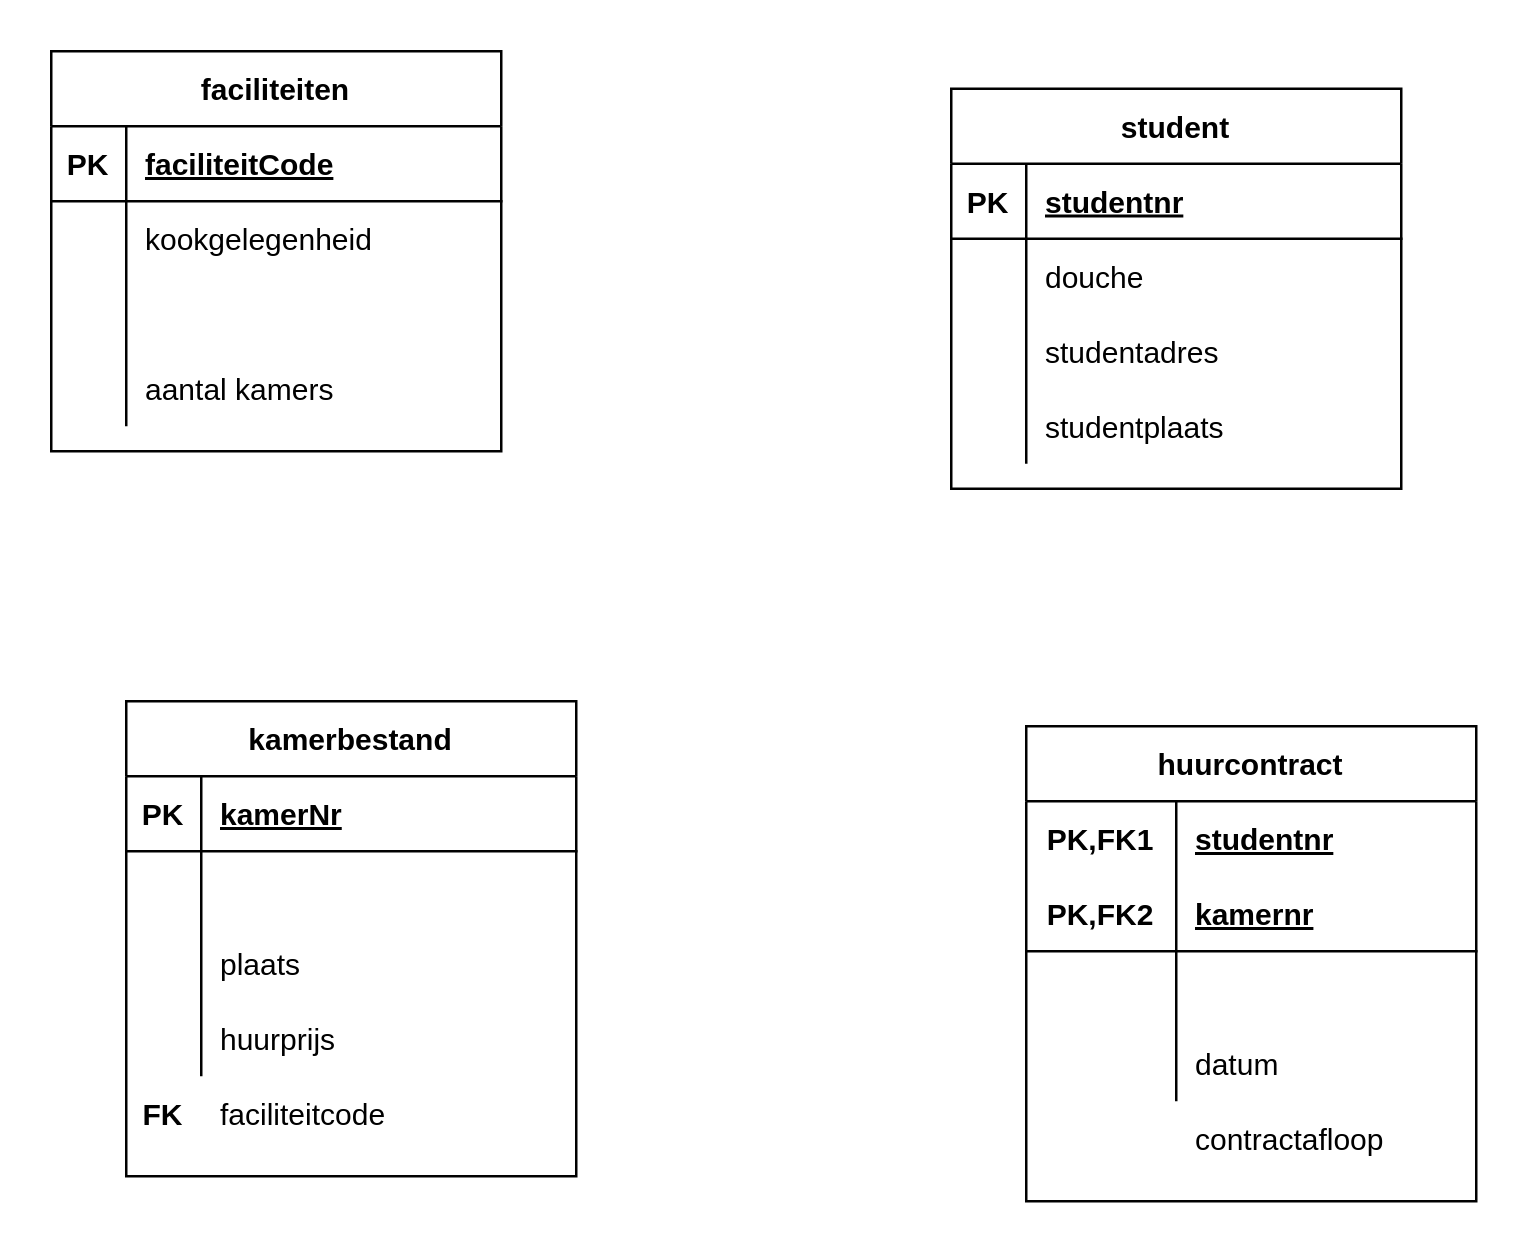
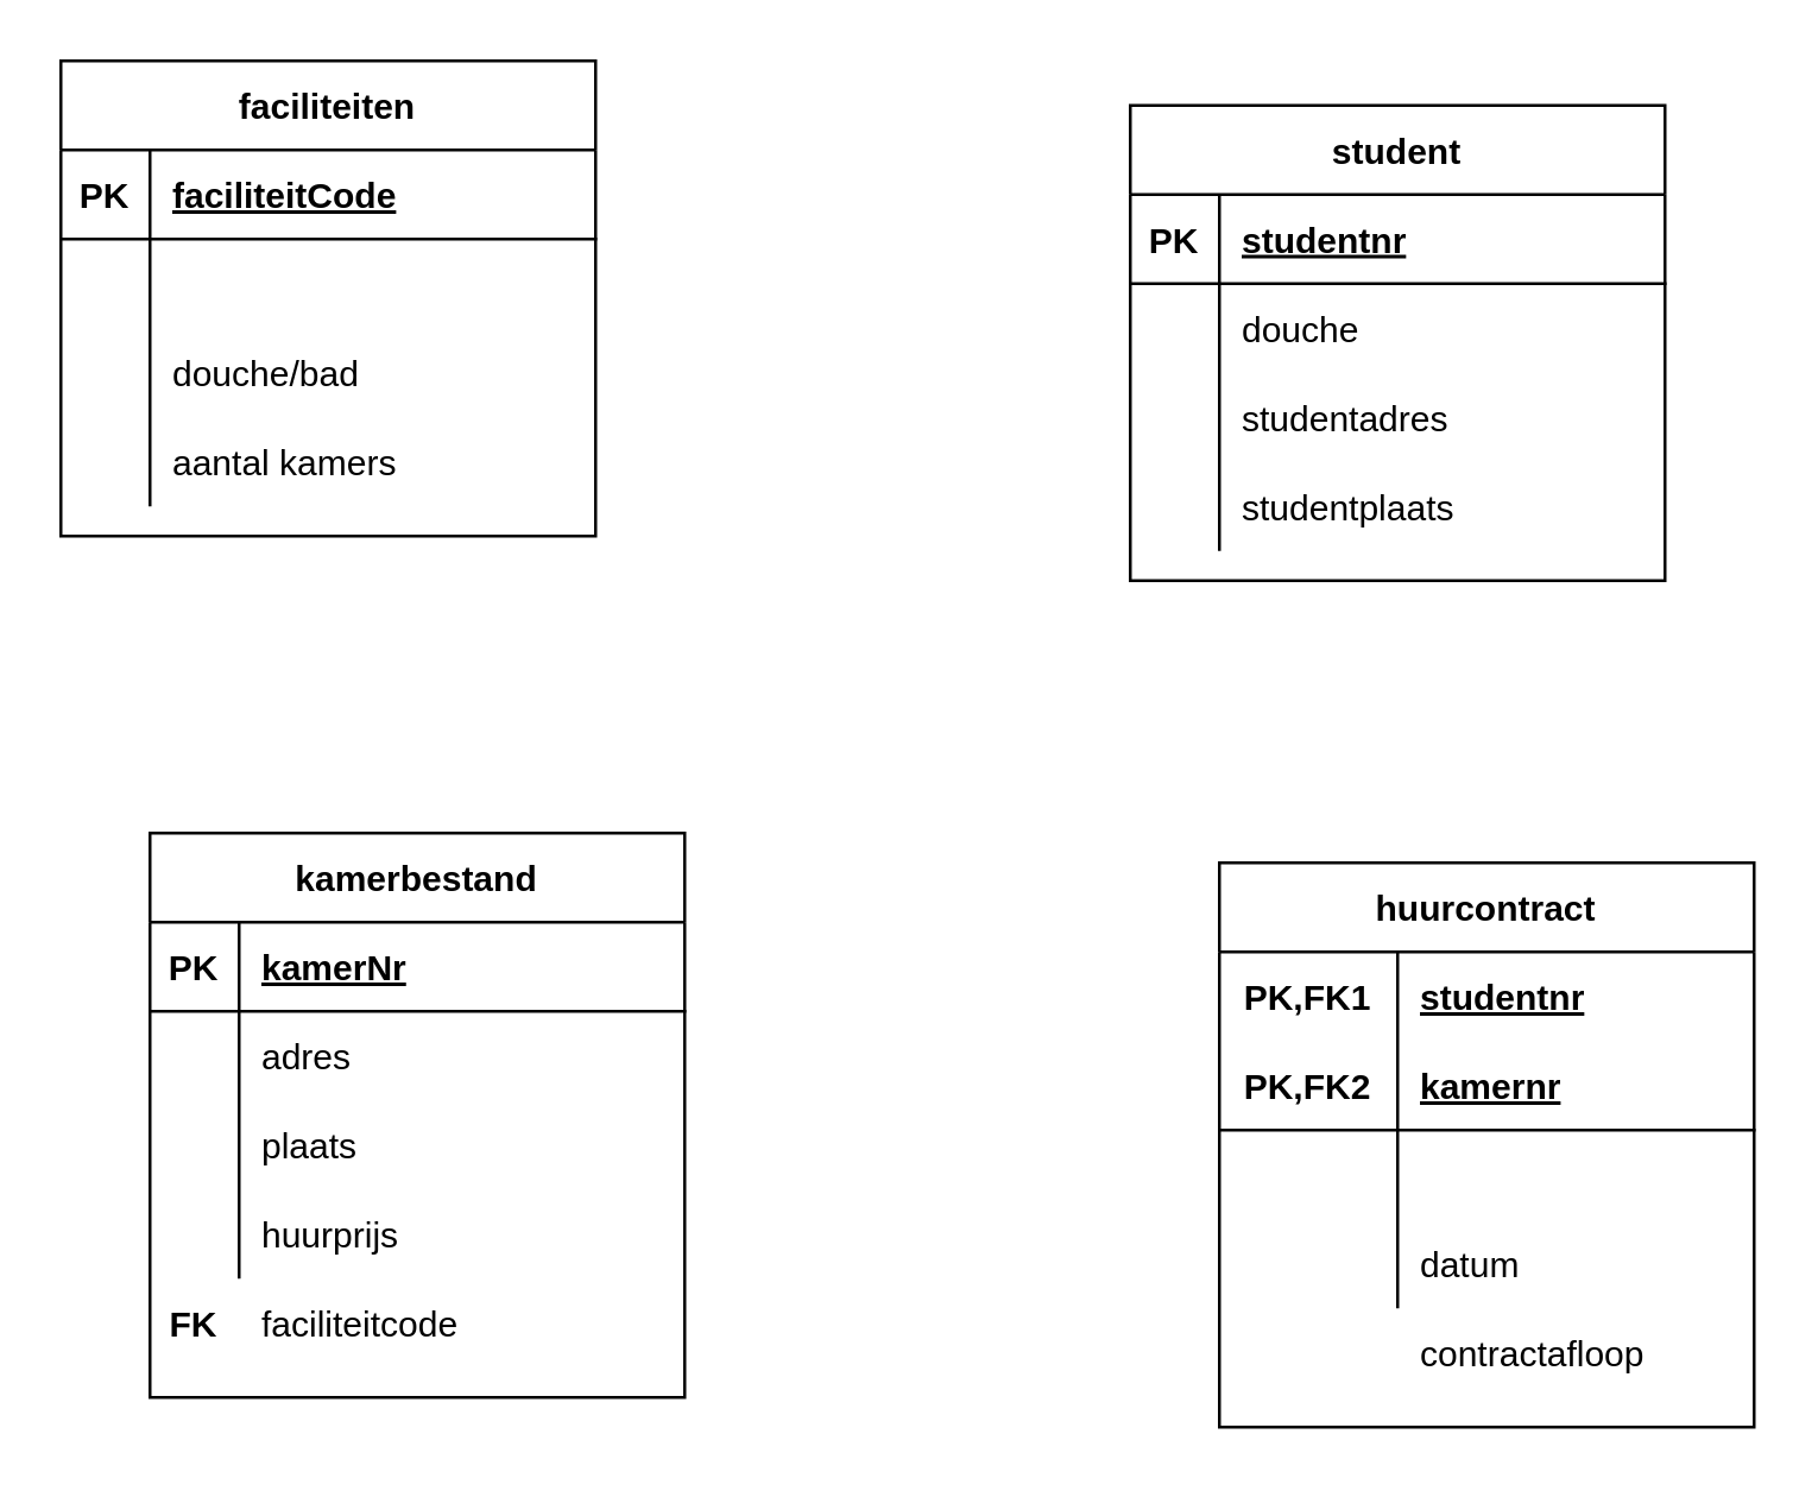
  <mxCell id="0" />
  <mxCell id="1" parent="0" />
  <mxCell id="2" value="faciliteiten" style="shape=table;startSize=30;container=1;collapsible=1;childLayout=tableLayout;fixedRows=1;rowLines=0;fontStyle=1;align=center;resizeLast=1;" parent="1" vertex="1"><mxGeometry x="20" y="20" width="180" height="160" as="geometry" /></mxCell>
  <mxCell id="3" value="" style="shape=partialRectangle;collapsible=0;dropTarget=0;pointerEvents=0;fillColor=none;top=0;left=0;bottom=1;right=0;points=[[0,0.5],[1,0.5]];portConstraint=eastwest;" parent="2" vertex="1"><mxGeometry y="30" width="180" height="30" as="geometry" /></mxCell>
  <mxCell id="4" value="PK" style="shape=partialRectangle;connectable=0;fillColor=none;top=0;left=0;bottom=0;right=0;fontStyle=1;overflow=hidden;" parent="3" vertex="1"><mxGeometry width="30" height="30" as="geometry" /></mxCell>
  <mxCell id="5" value="faciliteitCode" style="shape=partialRectangle;connectable=0;fillColor=none;top=0;left=0;bottom=0;right=0;align=left;spacingLeft=6;fontStyle=5;overflow=hidden;" parent="3" vertex="1"><mxGeometry x="30" width="150" height="30" as="geometry" /></mxCell>
  <mxCell id="6" value="" style="shape=partialRectangle;collapsible=0;dropTarget=0;pointerEvents=0;fillColor=none;top=0;left=0;bottom=0;right=0;points=[[0,0.5],[1,0.5]];portConstraint=eastwest;" parent="2" vertex="1"><mxGeometry y="60" width="180" height="30" as="geometry" /></mxCell>
  <mxCell id="7" value="" style="shape=partialRectangle;connectable=0;fillColor=none;top=0;left=0;bottom=0;right=0;editable=1;overflow=hidden;" parent="6" vertex="1"><mxGeometry width="30" height="30" as="geometry" /></mxCell>
- <mxCell id="8" value="kookgelegenheid" style="shape=partialRectangle;connectable=0;fillColor=none;top=0;left=0;bottom=0;right=0;align=left;spacingLeft=6;overflow=hidden;" parent="6" vertex="1"><mxGeometry x="30" width="150" height="30" as="geometry" /></mxCell>
  <mxCell id="9" value="" style="shape=partialRectangle;collapsible=0;dropTarget=0;pointerEvents=0;fillColor=none;top=0;left=0;bottom=0;right=0;points=[[0,0.5],[1,0.5]];portConstraint=eastwest;" parent="2" vertex="1"><mxGeometry y="90" width="180" height="30" as="geometry" /></mxCell>
  <mxCell id="10" value="" style="shape=partialRectangle;connectable=0;fillColor=none;top=0;left=0;bottom=0;right=0;editable=1;overflow=hidden;" parent="9" vertex="1"><mxGeometry width="30" height="30" as="geometry" /></mxCell>
+ <mxCell id="11" value="douche/bad" style="shape=partialRectangle;connectable=0;fillColor=none;top=0;left=0;bottom=0;right=0;align=left;spacingLeft=6;overflow=hidden;" parent="9" vertex="1"><mxGeometry x="30" width="150" height="30" as="geometry" /></mxCell>
  <mxCell id="12" value="" style="shape=partialRectangle;collapsible=0;dropTarget=0;pointerEvents=0;fillColor=none;top=0;left=0;bottom=0;right=0;points=[[0,0.5],[1,0.5]];portConstraint=eastwest;" parent="2" vertex="1"><mxGeometry y="120" width="180" height="30" as="geometry" /></mxCell>
  <mxCell id="13" value="" style="shape=partialRectangle;connectable=0;fillColor=none;top=0;left=0;bottom=0;right=0;editable=1;overflow=hidden;" parent="12" vertex="1"><mxGeometry width="30" height="30" as="geometry" /></mxCell>
  <mxCell id="14" value="aantal kamers" style="shape=partialRectangle;connectable=0;fillColor=none;top=0;left=0;bottom=0;right=0;align=left;spacingLeft=6;overflow=hidden;" parent="12" vertex="1"><mxGeometry x="30" width="150" height="30" as="geometry" /></mxCell>
  <mxCell id="15" value="student" style="shape=table;startSize=30;container=1;collapsible=1;childLayout=tableLayout;fixedRows=1;rowLines=0;fontStyle=1;align=center;resizeLast=1;" parent="1" vertex="1"><mxGeometry x="380" y="35" width="180" height="160" as="geometry" /></mxCell>
  <mxCell id="16" value="" style="shape=partialRectangle;collapsible=0;dropTarget=0;pointerEvents=0;fillColor=none;top=0;left=0;bottom=1;right=0;points=[[0,0.5],[1,0.5]];portConstraint=eastwest;" parent="15" vertex="1"><mxGeometry y="30" width="180" height="30" as="geometry" /></mxCell>
  <mxCell id="17" value="PK" style="shape=partialRectangle;connectable=0;fillColor=none;top=0;left=0;bottom=0;right=0;fontStyle=1;overflow=hidden;" parent="16" vertex="1"><mxGeometry width="30" height="30" as="geometry" /></mxCell>
  <mxCell id="18" value="studentnr" style="shape=partialRectangle;connectable=0;fillColor=none;top=0;left=0;bottom=0;right=0;align=left;spacingLeft=6;fontStyle=5;overflow=hidden;" parent="16" vertex="1"><mxGeometry x="30" width="150" height="30" as="geometry" /></mxCell>
  <mxCell id="19" value="" style="shape=partialRectangle;collapsible=0;dropTarget=0;pointerEvents=0;fillColor=none;top=0;left=0;bottom=0;right=0;points=[[0,0.5],[1,0.5]];portConstraint=eastwest;" parent="15" vertex="1"><mxGeometry y="60" width="180" height="30" as="geometry" /></mxCell>
  <mxCell id="20" value="" style="shape=partialRectangle;connectable=0;fillColor=none;top=0;left=0;bottom=0;right=0;editable=1;overflow=hidden;" parent="19" vertex="1"><mxGeometry width="30" height="30" as="geometry" /></mxCell>
  <mxCell id="21" value="douche" style="shape=partialRectangle;connectable=0;fillColor=none;top=0;left=0;bottom=0;right=0;align=left;spacingLeft=6;overflow=hidden;" parent="19" vertex="1"><mxGeometry x="30" width="150" height="30" as="geometry" /></mxCell>
  <mxCell id="22" value="" style="shape=partialRectangle;collapsible=0;dropTarget=0;pointerEvents=0;fillColor=none;top=0;left=0;bottom=0;right=0;points=[[0,0.5],[1,0.5]];portConstraint=eastwest;" parent="15" vertex="1"><mxGeometry y="90" width="180" height="30" as="geometry" /></mxCell>
  <mxCell id="23" value="" style="shape=partialRectangle;connectable=0;fillColor=none;top=0;left=0;bottom=0;right=0;editable=1;overflow=hidden;" parent="22" vertex="1"><mxGeometry width="30" height="30" as="geometry" /></mxCell>
  <mxCell id="24" value="studentadres" style="shape=partialRectangle;connectable=0;fillColor=none;top=0;left=0;bottom=0;right=0;align=left;spacingLeft=6;overflow=hidden;" parent="22" vertex="1"><mxGeometry x="30" width="150" height="30" as="geometry" /></mxCell>
  <mxCell id="25" value="" style="shape=partialRectangle;collapsible=0;dropTarget=0;pointerEvents=0;fillColor=none;top=0;left=0;bottom=0;right=0;points=[[0,0.5],[1,0.5]];portConstraint=eastwest;" parent="15" vertex="1"><mxGeometry y="120" width="180" height="30" as="geometry" /></mxCell>
  <mxCell id="26" value="" style="shape=partialRectangle;connectable=0;fillColor=none;top=0;left=0;bottom=0;right=0;editable=1;overflow=hidden;" parent="25" vertex="1"><mxGeometry width="30" height="30" as="geometry" /></mxCell>
  <mxCell id="27" value="studentplaats" style="shape=partialRectangle;connectable=0;fillColor=none;top=0;left=0;bottom=0;right=0;align=left;spacingLeft=6;overflow=hidden;" parent="25" vertex="1"><mxGeometry x="30" width="150" height="30" as="geometry" /></mxCell>
  <mxCell id="28" value="kamerbestand" style="shape=table;startSize=30;container=1;collapsible=1;childLayout=tableLayout;fixedRows=1;rowLines=0;fontStyle=1;align=center;resizeLast=1;" vertex="1" parent="1"><mxGeometry x="50" y="280" width="180" height="190" as="geometry" /></mxCell>
  <mxCell id="29" value="" style="shape=partialRectangle;collapsible=0;dropTarget=0;pointerEvents=0;fillColor=none;top=0;left=0;bottom=1;right=0;points=[[0,0.5],[1,0.5]];portConstraint=eastwest;" vertex="1" parent="28"><mxGeometry y="30" width="180" height="30" as="geometry" /></mxCell>
  <mxCell id="30" value="PK" style="shape=partialRectangle;connectable=0;fillColor=none;top=0;left=0;bottom=0;right=0;fontStyle=1;overflow=hidden;" vertex="1" parent="29"><mxGeometry width="30" height="30" as="geometry" /></mxCell>
  <mxCell id="31" value="kamerNr" style="shape=partialRectangle;connectable=0;fillColor=none;top=0;left=0;bottom=0;right=0;align=left;spacingLeft=6;fontStyle=5;overflow=hidden;" vertex="1" parent="29"><mxGeometry x="30" width="150" height="30" as="geometry" /></mxCell>
  <mxCell id="32" value="" style="shape=partialRectangle;collapsible=0;dropTarget=0;pointerEvents=0;fillColor=none;top=0;left=0;bottom=0;right=0;points=[[0,0.5],[1,0.5]];portConstraint=eastwest;" vertex="1" parent="28"><mxGeometry y="60" width="180" height="30" as="geometry" /></mxCell>
  <mxCell id="33" value="" style="shape=partialRectangle;connectable=0;fillColor=none;top=0;left=0;bottom=0;right=0;editable=1;overflow=hidden;" vertex="1" parent="32"><mxGeometry width="30" height="30" as="geometry" /></mxCell>
+ <mxCell id="34" value="adres" style="shape=partialRectangle;connectable=0;fillColor=none;top=0;left=0;bottom=0;right=0;align=left;spacingLeft=6;overflow=hidden;" vertex="1" parent="32"><mxGeometry x="30" width="150" height="30" as="geometry" /></mxCell>
  <mxCell id="35" value="" style="shape=partialRectangle;collapsible=0;dropTarget=0;pointerEvents=0;fillColor=none;top=0;left=0;bottom=0;right=0;points=[[0,0.5],[1,0.5]];portConstraint=eastwest;" vertex="1" parent="28"><mxGeometry y="90" width="180" height="30" as="geometry" /></mxCell>
  <mxCell id="36" value="" style="shape=partialRectangle;connectable=0;fillColor=none;top=0;left=0;bottom=0;right=0;editable=1;overflow=hidden;" vertex="1" parent="35"><mxGeometry width="30" height="30" as="geometry" /></mxCell>
  <mxCell id="37" value="plaats" style="shape=partialRectangle;connectable=0;fillColor=none;top=0;left=0;bottom=0;right=0;align=left;spacingLeft=6;overflow=hidden;" vertex="1" parent="35"><mxGeometry x="30" width="150" height="30" as="geometry" /></mxCell>
  <mxCell id="38" value="" style="shape=partialRectangle;collapsible=0;dropTarget=0;pointerEvents=0;fillColor=none;top=0;left=0;bottom=0;right=0;points=[[0,0.5],[1,0.5]];portConstraint=eastwest;" vertex="1" parent="28"><mxGeometry y="120" width="180" height="30" as="geometry" /></mxCell>
  <mxCell id="39" value="" style="shape=partialRectangle;connectable=0;fillColor=none;top=0;left=0;bottom=0;right=0;editable=1;overflow=hidden;" vertex="1" parent="38"><mxGeometry width="30" height="30" as="geometry" /></mxCell>
  <mxCell id="40" value="huurprijs" style="shape=partialRectangle;connectable=0;fillColor=none;top=0;left=0;bottom=0;right=0;align=left;spacingLeft=6;overflow=hidden;" vertex="1" parent="38"><mxGeometry x="30" width="150" height="30" as="geometry" /></mxCell>
  <mxCell id="41" value="faciliteitcode" style="shape=partialRectangle;connectable=0;fillColor=none;top=0;left=0;bottom=0;right=0;align=left;spacingLeft=6;overflow=hidden;" vertex="1" parent="1"><mxGeometry x="80" y="430" width="150" height="30" as="geometry" /></mxCell>
  <mxCell id="42" value="FK" style="shape=partialRectangle;connectable=0;fillColor=none;top=0;left=0;bottom=0;right=0;fontStyle=1;overflow=hidden;" vertex="1" parent="1"><mxGeometry x="50" y="430" width="30" height="30" as="geometry" /></mxCell>
  <mxCell id="43" value="huurcontract" style="shape=table;startSize=30;container=1;collapsible=1;childLayout=tableLayout;fixedRows=1;rowLines=0;fontStyle=1;align=center;resizeLast=1;" vertex="1" parent="1"><mxGeometry x="410" y="290" width="180" height="190" as="geometry" /></mxCell>
  <mxCell id="44" value="" style="shape=partialRectangle;collapsible=0;dropTarget=0;pointerEvents=0;fillColor=none;top=0;left=0;bottom=0;right=0;points=[[0,0.5],[1,0.5]];portConstraint=eastwest;" vertex="1" parent="43"><mxGeometry y="30" width="180" height="30" as="geometry" /></mxCell>
  <mxCell id="45" value="PK,FK1" style="shape=partialRectangle;connectable=0;fillColor=none;top=0;left=0;bottom=0;right=0;fontStyle=1;overflow=hidden;" vertex="1" parent="44"><mxGeometry width="60" height="30" as="geometry" /></mxCell>
  <mxCell id="46" value="studentnr" style="shape=partialRectangle;connectable=0;fillColor=none;top=0;left=0;bottom=0;right=0;align=left;spacingLeft=6;fontStyle=5;overflow=hidden;" vertex="1" parent="44"><mxGeometry x="60" width="120" height="30" as="geometry" /></mxCell>
  <mxCell id="47" value="" style="shape=partialRectangle;collapsible=0;dropTarget=0;pointerEvents=0;fillColor=none;top=0;left=0;bottom=1;right=0;points=[[0,0.5],[1,0.5]];portConstraint=eastwest;" vertex="1" parent="43"><mxGeometry y="60" width="180" height="30" as="geometry" /></mxCell>
  <mxCell id="48" value="PK,FK2" style="shape=partialRectangle;connectable=0;fillColor=none;top=0;left=0;bottom=0;right=0;fontStyle=1;overflow=hidden;" vertex="1" parent="47"><mxGeometry width="60" height="30" as="geometry" /></mxCell>
  <mxCell id="49" value="kamernr" style="shape=partialRectangle;connectable=0;fillColor=none;top=0;left=0;bottom=0;right=0;align=left;spacingLeft=6;fontStyle=5;overflow=hidden;" vertex="1" parent="47"><mxGeometry x="60" width="120" height="30" as="geometry" /></mxCell>
  <mxCell id="50" value="" style="shape=partialRectangle;collapsible=0;dropTarget=0;pointerEvents=0;fillColor=none;top=0;left=0;bottom=0;right=0;points=[[0,0.5],[1,0.5]];portConstraint=eastwest;" vertex="1" parent="43"><mxGeometry y="90" width="180" height="30" as="geometry" /></mxCell>
  <mxCell id="51" value="" style="shape=partialRectangle;connectable=0;fillColor=none;top=0;left=0;bottom=0;right=0;editable=1;overflow=hidden;" vertex="1" parent="50"><mxGeometry width="60" height="30" as="geometry" /></mxCell>
  <mxCell id="52" value="" style="shape=partialRectangle;collapsible=0;dropTarget=0;pointerEvents=0;fillColor=none;top=0;left=0;bottom=0;right=0;points=[[0,0.5],[1,0.5]];portConstraint=eastwest;" vertex="1" parent="43"><mxGeometry y="120" width="180" height="30" as="geometry" /></mxCell>
  <mxCell id="53" value="" style="shape=partialRectangle;connectable=0;fillColor=none;top=0;left=0;bottom=0;right=0;editable=1;overflow=hidden;" vertex="1" parent="52"><mxGeometry width="60" height="30" as="geometry" /></mxCell>
  <mxCell id="54" value="datum" style="shape=partialRectangle;connectable=0;fillColor=none;top=0;left=0;bottom=0;right=0;align=left;spacingLeft=6;overflow=hidden;" vertex="1" parent="52"><mxGeometry x="60" width="120" height="30" as="geometry" /></mxCell>
  <mxCell id="55" value="contractafloop" style="shape=partialRectangle;connectable=0;fillColor=none;top=0;left=0;bottom=0;right=0;align=left;spacingLeft=6;overflow=hidden;" vertex="1" parent="1"><mxGeometry x="470" y="440" width="120" height="30" as="geometry" /></mxCell>
